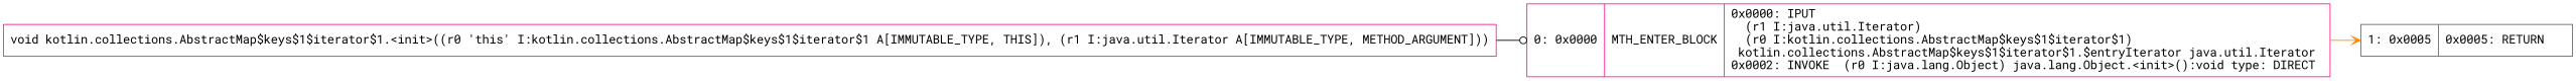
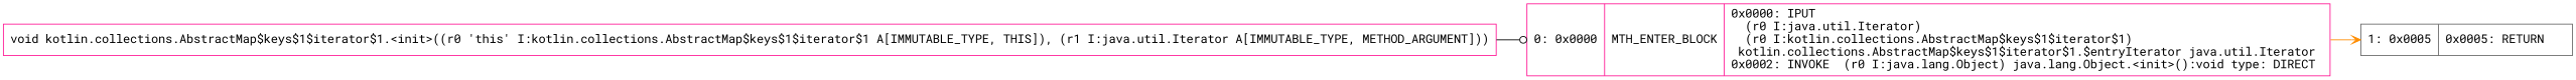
  digraph {
    rankdir=LR
    fontname="Roboto Mono"
    node [shape=record color=deeppink fontname="Roboto Mono"]
    edge [style=solid fontname="Roboto Mono"]
-   n1 [label="{0\:\ 0x0000|MTH_ENTER_BLOCK\l|0x0000: IPUT  \l  (r1 I:java.util.Iterator)\l  (r0 I:kotlin.collections.AbstractMap$keys$1$iterator$1)\l kotlin.collections.AbstractMap$keys$1$iterator$1.$entryIterator java.util.Iterator \l0x0002: INVOKE  (r0 I:java.lang.Object) java.lang.Object.\<init\>():void type: DIRECT \l}"]
+   n1 [label="{0\:\ 0x0000|MTH_ENTER_BLOCK\l|0x0000: IPUT  \l  (r0 I:java.util.Iterator)\l  (r0 I:kotlin.collections.AbstractMap$keys$1$iterator$1)\l kotlin.collections.AbstractMap$keys$1$iterator$1.$entryIterator java.util.Iterator \l0x0002: INVOKE  (r0 I:java.lang.Object) java.lang.Object.\<init\>():void type: DIRECT \l}"]
    n2 [label="{1\:\ 0x0005|0x0005: RETURN   \l}" color=gray40]
    n3 [label="{void kotlin.collections.AbstractMap$keys$1$iterator$1.\<init\>((r0 'this' I:kotlin.collections.AbstractMap$keys$1$iterator$1 A[IMMUTABLE_TYPE, THIS]), (r1 I:java.util.Iterator A[IMMUTABLE_TYPE, METHOD_ARGUMENT])) }"]
    n1 -> n2 [color=darkorange arrowhead=vee]
    n3 -> n1 [color=black arrowhead=odot]
  }
